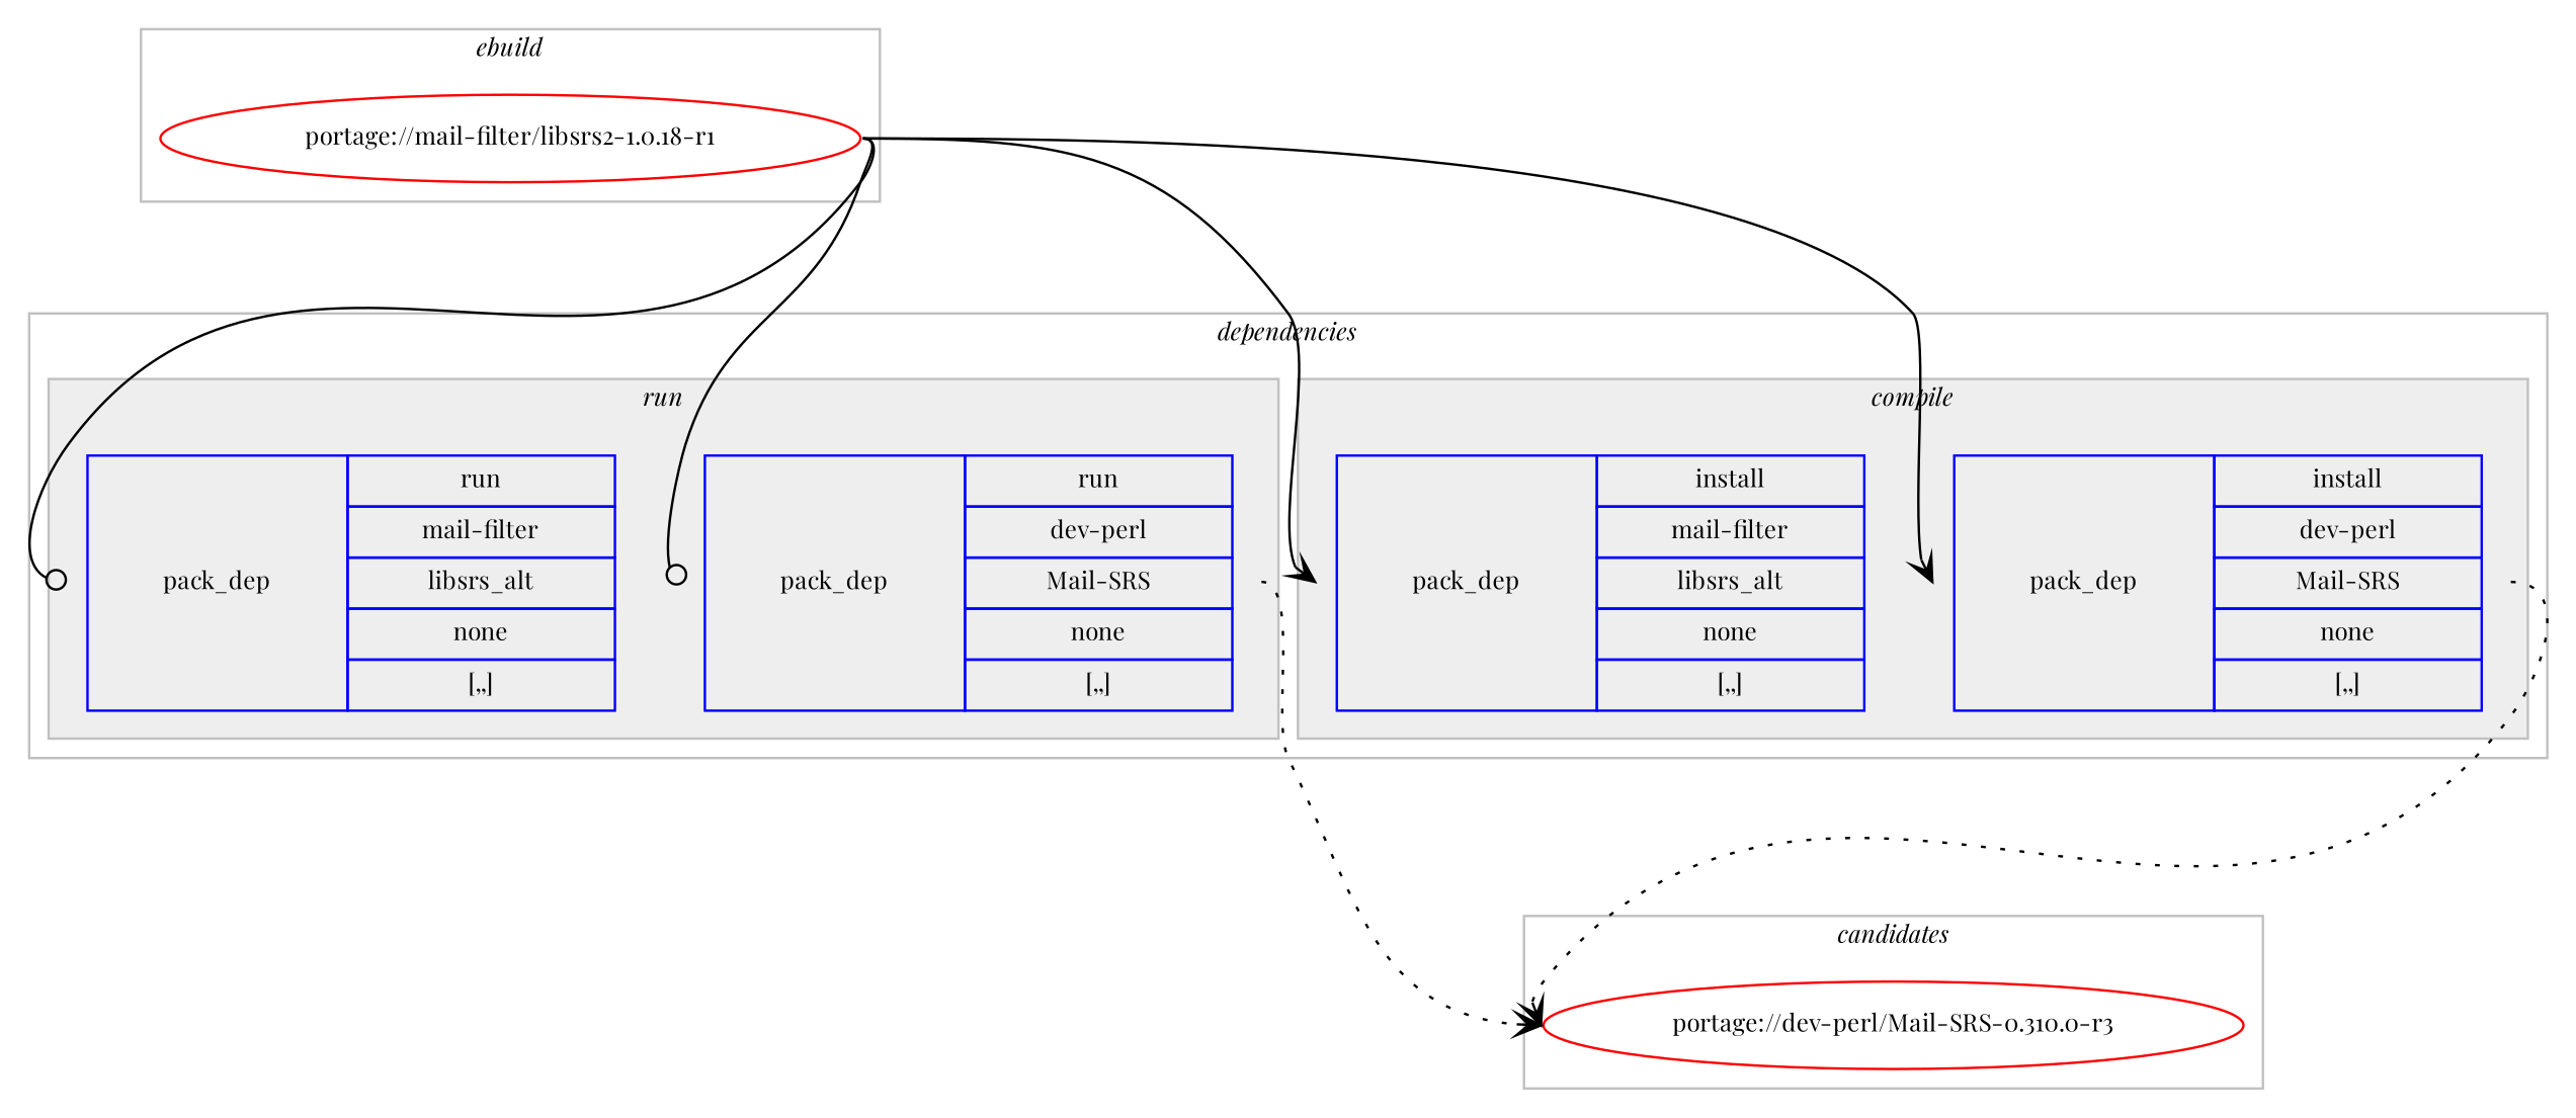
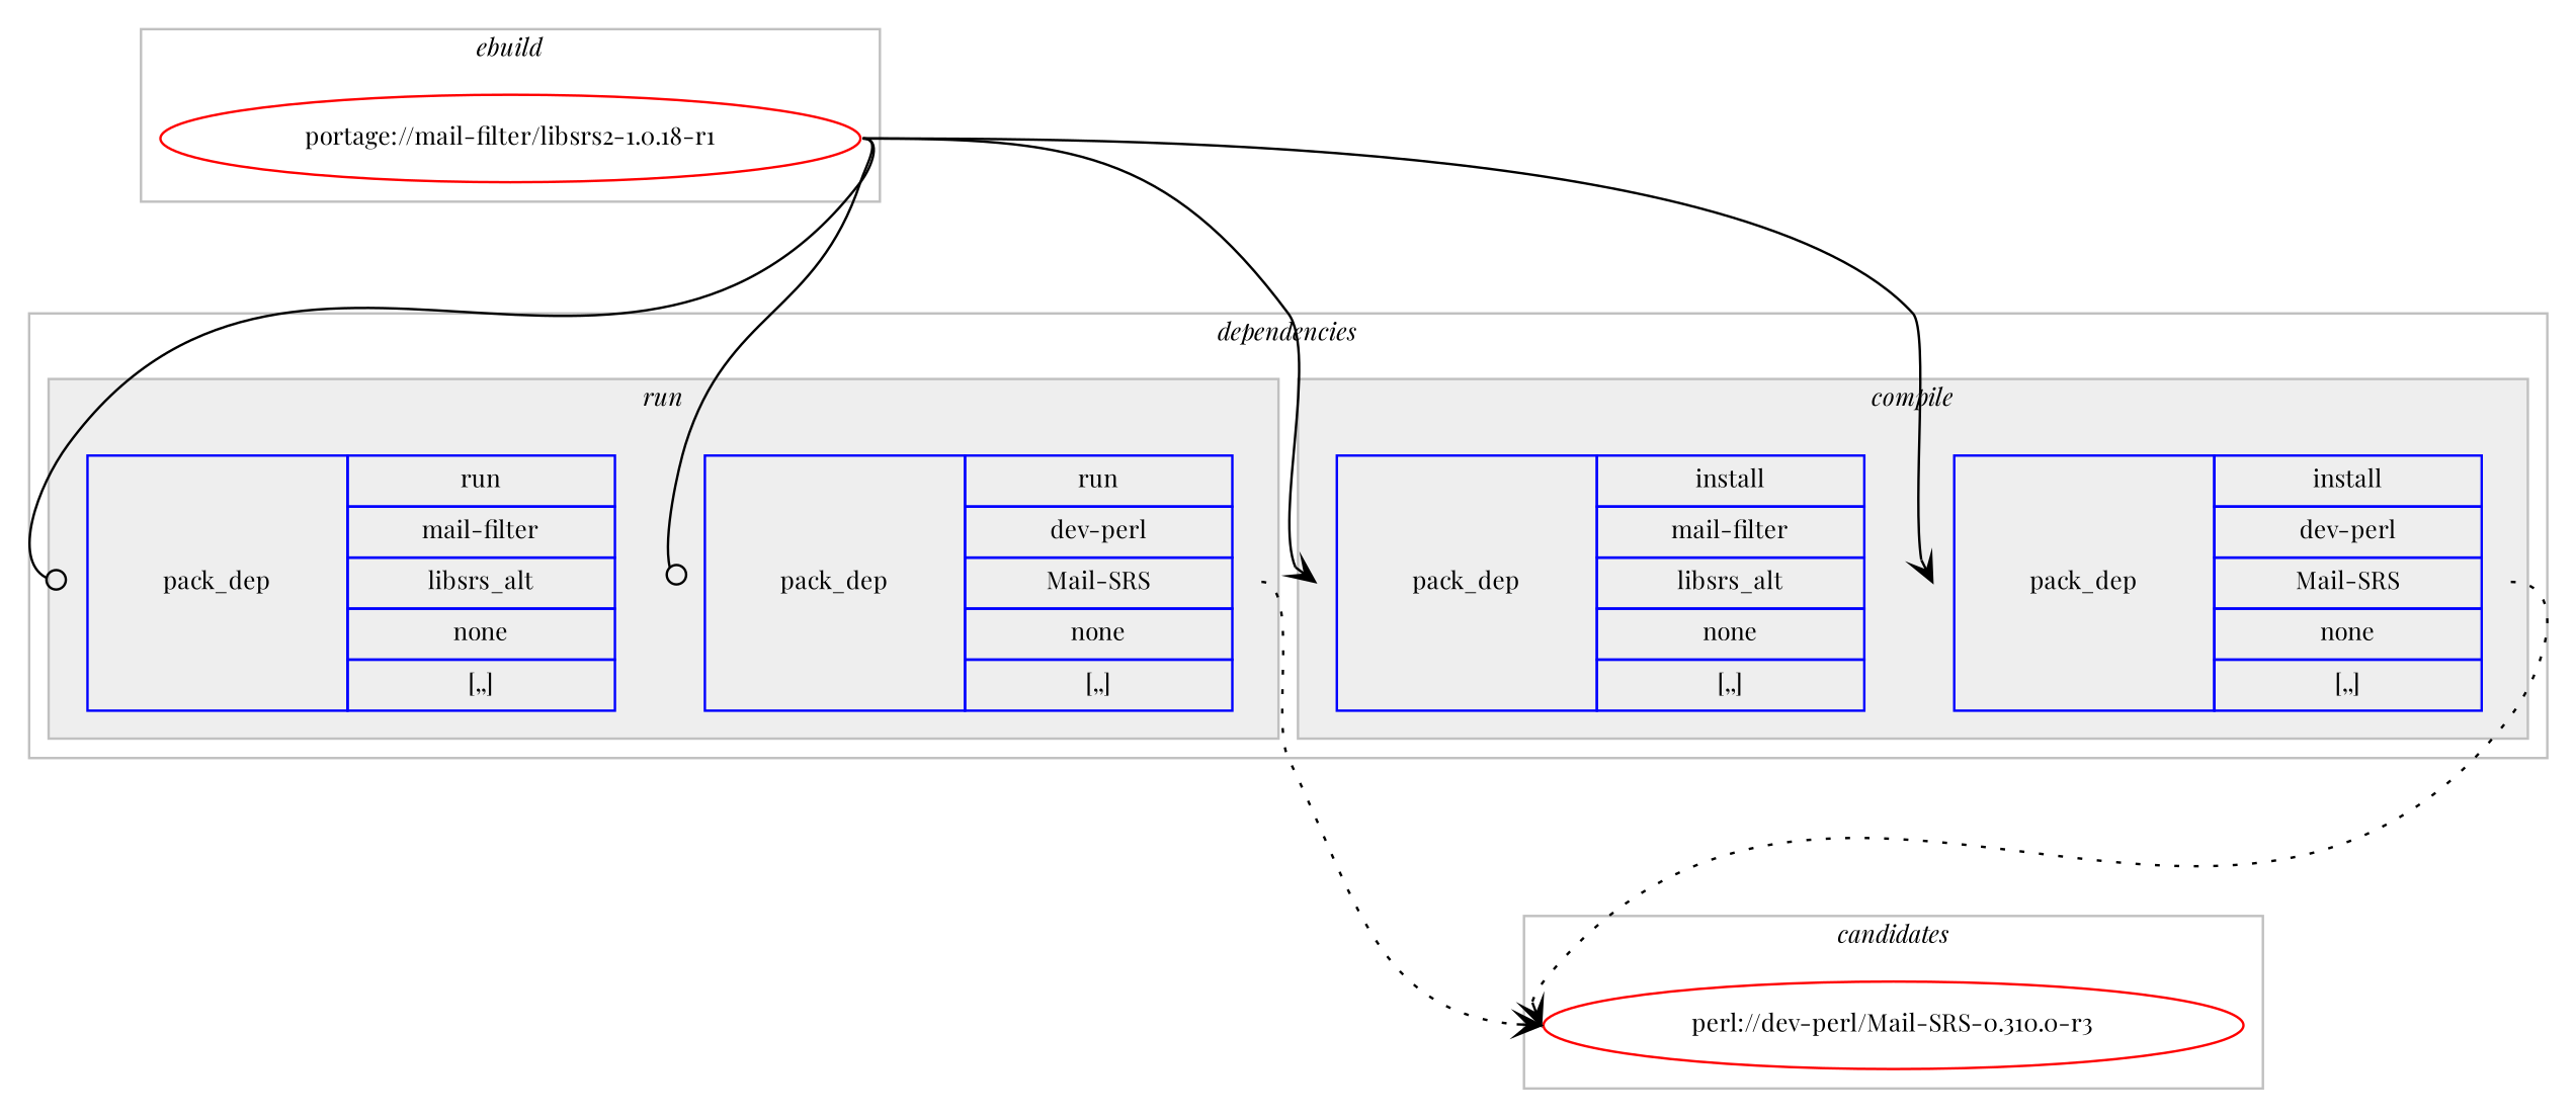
  digraph {
    compound=true
    concentrate=true
    fontname="Playfair Display"
    fontsize=10
    newrank=true
    rankdir=TB
    ranksep=1.5
    node [color=blue fontname="Playfair Display" fontsize=10 shape=none]
    edge [arrowhead=vee headport=w style=solid tailport=e weight=20 fontname="Playfair Display"]
    n1 [color=red label="portage://mail-filter/libsrs2-1.0.18-r1" width=4 shape=""]
    n2 [label=<<TABLE BORDER="0" CELLBORDER="1" CELLSPACING="0" CELLPADDING="4" WIDTH="220"><TR><TD ROWSPAN="6" CELLPADDING="30">pack_dep</TD></TR><TR><TD WIDTH="110">install</TD></TR><TR><TD>dev-perl</TD></TR><TR><TD>Mail-SRS</TD></TR><TR><TD>none</TD></TR><TR><TD>[,,]</TD></TR></TABLE>>]
    n3 [label=<<TABLE BORDER="0" CELLBORDER="1" CELLSPACING="0" CELLPADDING="4" WIDTH="220"><TR><TD ROWSPAN="6" CELLPADDING="30">pack_dep</TD></TR><TR><TD WIDTH="110">install</TD></TR><TR><TD>mail-filter</TD></TR><TR><TD>libsrs_alt</TD></TR><TR><TD>none</TD></TR><TR><TD>[,,]</TD></TR></TABLE>>]
    n4 [label=<<TABLE BORDER="0" CELLBORDER="1" CELLSPACING="0" CELLPADDING="4" WIDTH="220"><TR><TD ROWSPAN="6" CELLPADDING="30">pack_dep</TD></TR><TR><TD WIDTH="110">run</TD></TR><TR><TD>dev-perl</TD></TR><TR><TD>Mail-SRS</TD></TR><TR><TD>none</TD></TR><TR><TD>[,,]</TD></TR></TABLE>>]
    n5 [label=<<TABLE BORDER="0" CELLBORDER="1" CELLSPACING="0" CELLPADDING="4" WIDTH="220"><TR><TD ROWSPAN="6" CELLPADDING="30">pack_dep</TD></TR><TR><TD WIDTH="110">run</TD></TR><TR><TD>mail-filter</TD></TR><TR><TD>libsrs_alt</TD></TR><TR><TD>none</TD></TR><TR><TD>[,,]</TD></TR></TABLE>>]
-   n6 [color=red label="portage://dev-perl/Mail-SRS-0.310.0-r3" width=4 shape=""]
+   n6 [color=red label="perl://dev-perl/Mail-SRS-0.310.0-r3" width=4 shape=""]
    subgraph cluster_1 {
      color=gray
      label=<<i>ebuild</i>>
      n1
    }
    subgraph cluster_2 {
      color=gray
      label=<<i>dependencies</i>>
      subgraph cluster_3 {
        color=gray
        fillcolor="#eeeeee"
        label=<<i>compile</i>>
        style=filled
        subgraph sub_4 {
          color=gray
          fillcolor="#eeeeee"
          label=<<i>compile</i>>
          style=filled
          n2
        }
        subgraph sub_5 {
          color=gray
          fillcolor="#eeeeee"
          label=<<i>compile</i>>
          style=filled
          n3
        }
      }
      subgraph cluster_6 {
        color=gray
        fillcolor="#eeeeee"
        label=<<i>compile and run</i>>
        style=filled
      }
      subgraph cluster_7 {
        color=gray
        fillcolor="#eeeeee"
        label=<<i>run</i>>
        style=filled
        subgraph sub_8 {
          color=gray
          fillcolor="#eeeeee"
          label=<<i>run</i>>
          style=filled
          n4
        }
        subgraph sub_9 {
          color=gray
          fillcolor="#eeeeee"
          label=<<i>run</i>>
          style=filled
          n5
        }
      }
    }
    subgraph cluster_10 {
      color=gray
      label=<<i>candidates</i>>
      rank=same
      subgraph sub_11 {
        color=black
        label=<<i>candidates</i>>
        nodesep=1
        rank=same
        n6
      }
      subgraph sub_12 {
        color=black
        label=<<i>candidates</i>>
        nodesep=1
        rank=same
      }
      subgraph sub_13 {
        color=black
        label=<<i>candidates</i>>
        nodesep=1
        rank=same
        n6
      }
      subgraph sub_14 {
        color=black
        label=<<i>candidates</i>>
        nodesep=1
        rank=same
      }
    }
    n1 -> n2
    n1 -> n3
    n1 -> n4 [arrowhead=odot]
    n1 -> n5 [arrowhead=odot]
    n2 -> n6 [style=dotted weight=100]
    n4 -> n6 [style=dotted weight=100]
  }
